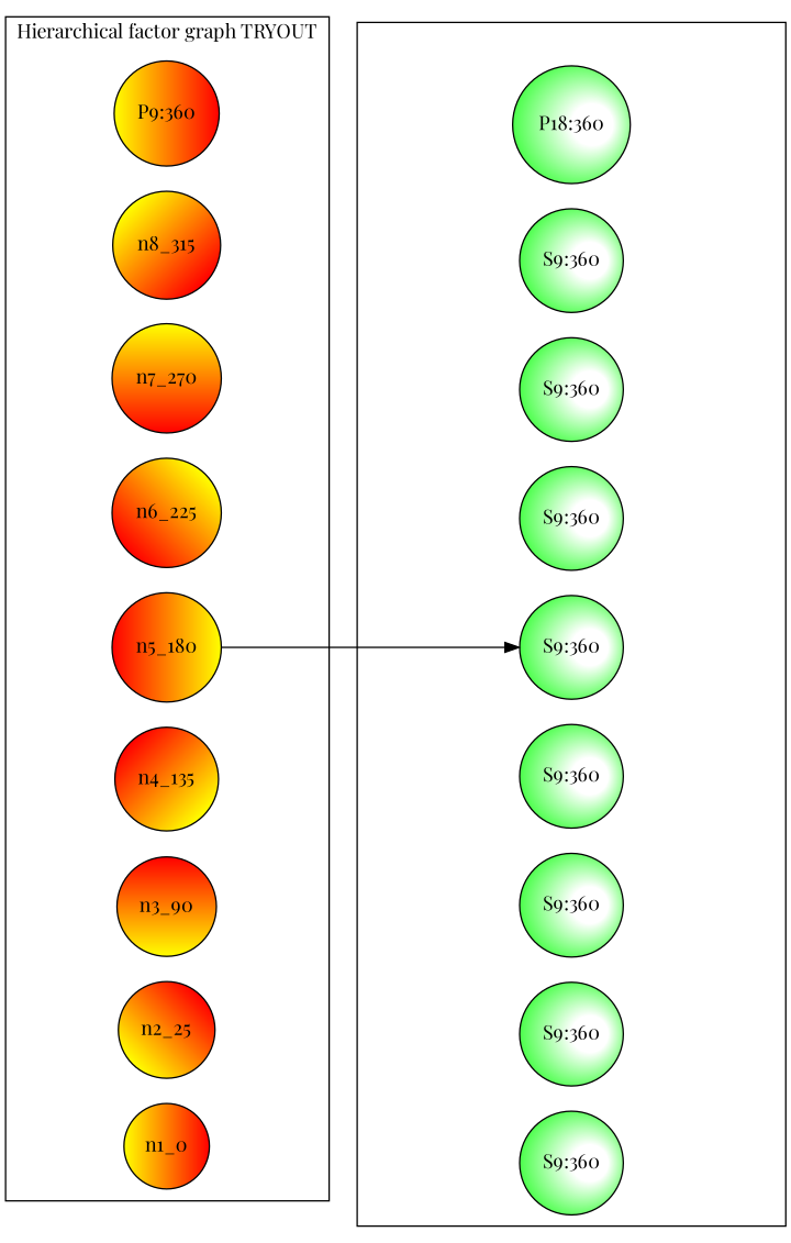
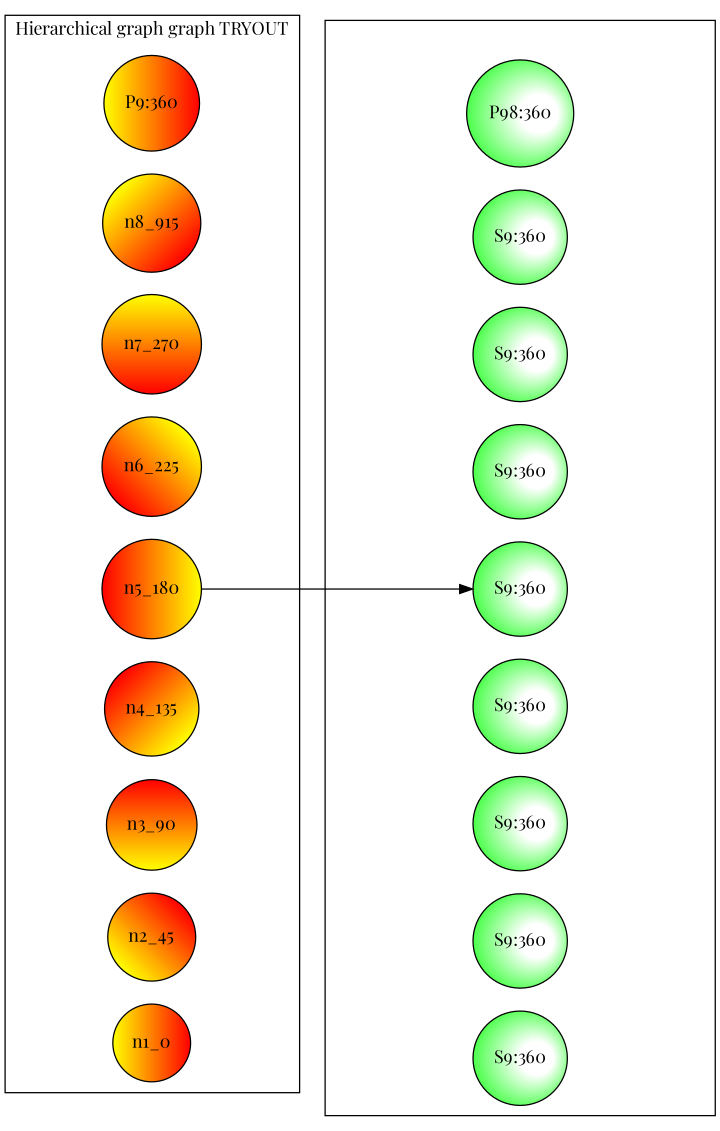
  digraph {
    bgcolor=white
    rankdir=LR
    fontname="Playfair Display"
    node [fillcolor="yellow:red" fontcolor=black gradientangle=360 shape=circle style=filled fontname="Playfair Display"]
    n1 [label="P9:360"]
-   n2 [gradientangle=315 label=n8_315]
+   n2 [gradientangle=315 label=n8_915]
    n3 [gradientangle=270 label=n7_270]
    n4 [gradientangle=225 label=n6_225]
    n5 [gradientangle=180 label=n5_180]
    n6 [gradientangle=135 label=n4_135]
    n7 [gradientangle=90 label=n3_90]
-   n8 [gradientangle=45 label=n2_25]
+   n8 [gradientangle=45 label=n2_45]
    n9 [gradientangle=0 label=n1_0]
-   n10 [fillcolor="white:green" label="P18:360" style=radial]
+   n10 [fillcolor="white:green" label="P98:360" style=radial]
    n11 [fillcolor="white:green" label="S9:360" style=radial]
    n12 [fillcolor="white:green" label="S9:360" style=radial]
    n13 [fillcolor="white:green" label="S9:360" style=radial]
    n14 [fillcolor="white:green" label="S9:360" style=radial]
    n15 [fillcolor="white:green" label="S9:360" style=radial]
    n16 [fillcolor="white:green" label="S9:360" style=radial]
    n17 [fillcolor="white:green" label="S9:360" style=radial]
    n18 [fillcolor="white:green" label="S9:360" style=radial]
    subgraph cluster_1 {
      fontcolor=black
-     label="Hierarchical factor graph TRYOUT"
+     label="Hierarchical graph graph TRYOUT"
      n1
      n2
      n3
      n4
      n5
      n6
      n7
      n8
      n9
    }
    subgraph cluster_2 {
      fontcolor=white
      label="Radial Angle Variations (blue to green gradient)"
      n10
      n11
      n12
      n13
      n14
      n15
      n16
      n17
      n18
    }
    n5 -> n14 [fontname="Playfair Display"]
  }
